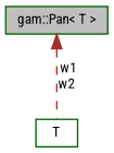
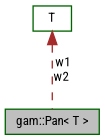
  digraph {
    fontname="Roboto Condensed"
    node [color=darkgreen fontname="Roboto Condensed" fontsize=10 shape=record]
    n1 [fillcolor=grey75 fontcolor=black height=0.2 label="gam::Pan\< T \>" style=filled width=0.4]
    n2 [height=0.2 label=T width=0.4]
-   n1 -> n2 [color=brown dir=back fontname="Roboto Condensed" fontsize=10 label=" w1\nw2" labelfontname="FreeSans.ttf" labelfontsize=10 style=dashed]
+   n2 -> n1 [color=brown dir=back fontname="Roboto Condensed" fontsize=10 label=" w1\nw2" labelfontname="FreeSans.ttf" labelfontsize=10 style=dashed]
  }
